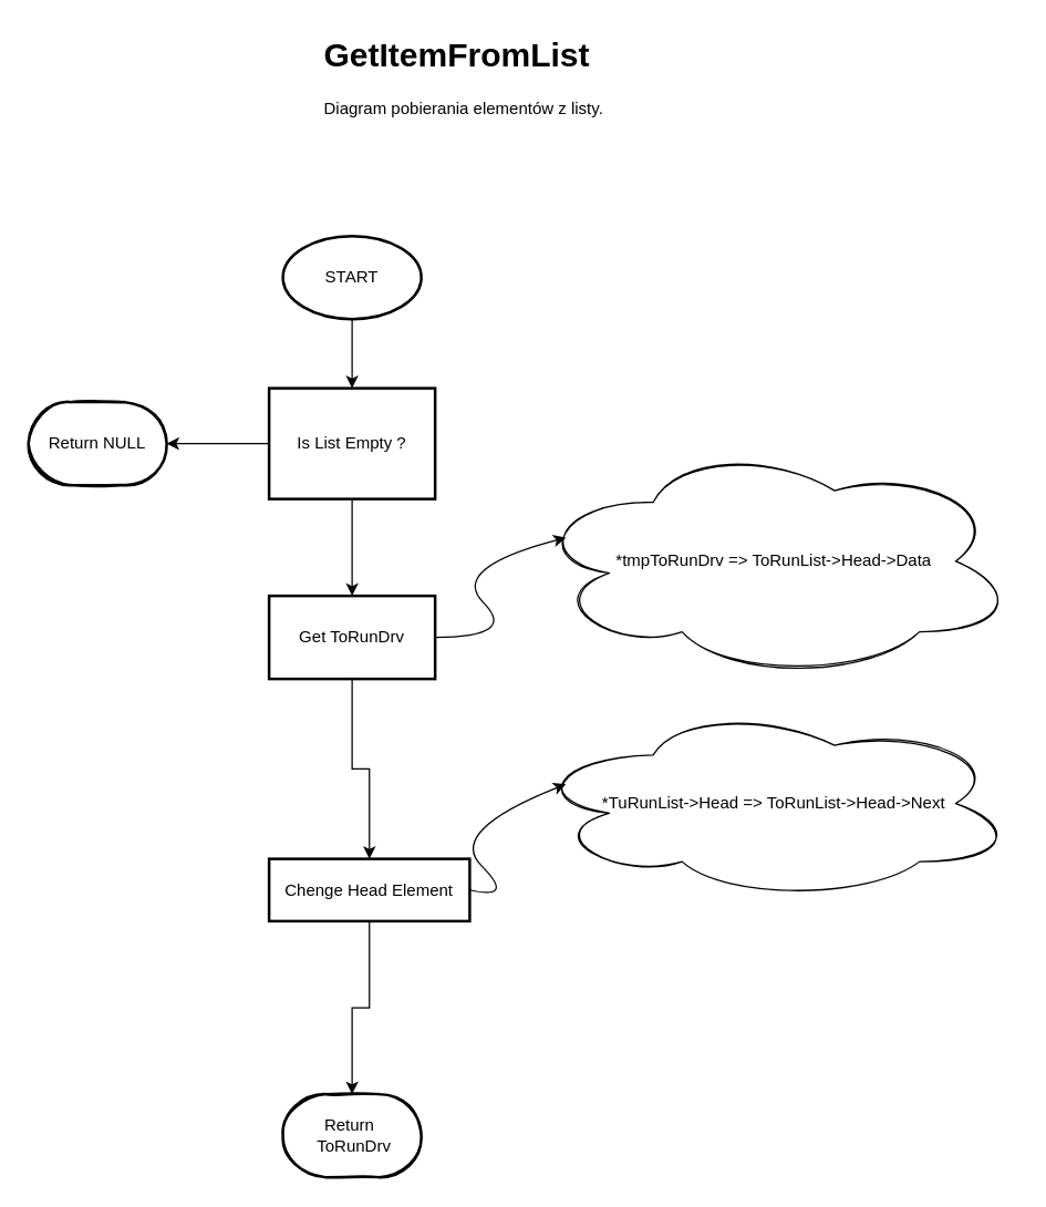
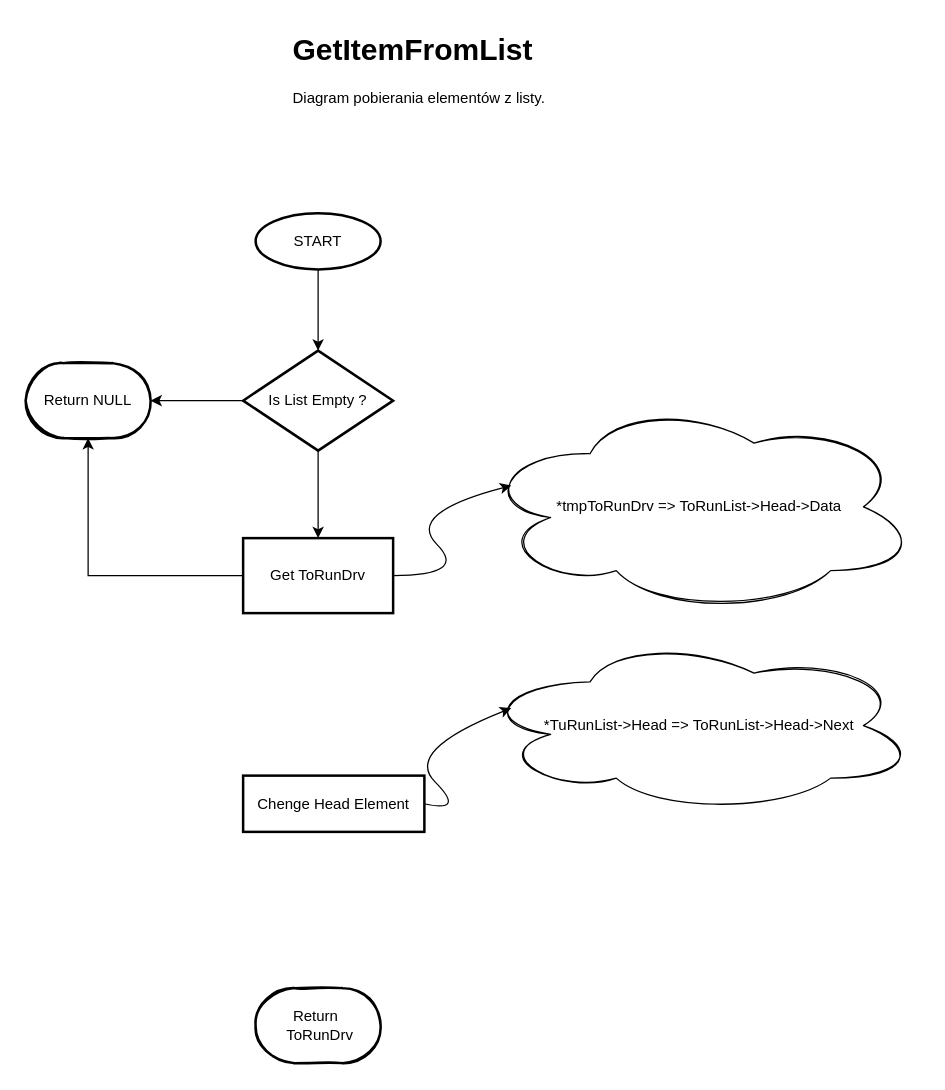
  <mxCell id="0" />
  <mxCell id="1" parent="0" />
  <mxCell id="2" value="&lt;h1&gt;GetItemFromList&lt;/h1&gt;&lt;p&gt;Diagram pobierania elementów z listy.&lt;/p&gt;" style="text;html=1;strokeColor=none;fillColor=none;spacing=5;spacingTop=-20;whiteSpace=wrap;overflow=hidden;rounded=0;" parent="1" vertex="1"><mxGeometry x="229" y="20" width="230" height="80" as="geometry" /></mxCell>
  <mxCell id="3" value="" style="edgeStyle=orthogonalEdgeStyle;rounded=0;orthogonalLoop=1;jettySize=auto;html=1;" edge="1" parent="1" source="4" target="13"><mxGeometry relative="1" as="geometry" /></mxCell>
- <mxCell id="4" value="START" style="strokeWidth=2;html=1;shape=mxgraph.flowchart.start_1;whiteSpace=wrap;" vertex="1" parent="1"><mxGeometry x="204" y="170" width="100" height="60" as="geometry" /></mxCell>
- <mxCell id="5" value="" style="edgeStyle=orthogonalEdgeStyle;rounded=0;orthogonalLoop=1;jettySize=auto;html=1;" edge="1" parent="1" source="6" target="9"><mxGeometry relative="1" as="geometry" /></mxCell>
+ <mxCell id="4" value="START" style="strokeWidth=2;html=1;shape=mxgraph.flowchart.start_1;whiteSpace=wrap;" vertex="1" parent="1"><mxGeometry x="204" y="170" width="100" height="45" as="geometry" /></mxCell>
+ <mxCell id="5" value="" style="edgeStyle=orthogonalEdgeStyle;rounded=0;orthogonalLoop=1;jettySize=auto;html=1;" edge="1" parent="1" source="6" target="14"><mxGeometry relative="1" as="geometry" /></mxCell>
  <mxCell id="6" value="Get ToRunDrv" style="whiteSpace=wrap;html=1;strokeWidth=2;" vertex="1" parent="1"><mxGeometry x="194" y="430" width="120" height="60" as="geometry" /></mxCell>
  <mxCell id="7" value="&lt;div style=&quot;&quot;&gt;&lt;span style=&quot;background-color: initial;&quot;&gt;*tmpToRunDrv =&amp;gt; ToRunList-&amp;gt;Head-&amp;gt;Data&lt;/span&gt;&lt;/div&gt;" style="ellipse;shape=cloud;whiteSpace=wrap;html=1;align=center;sketch=1;" vertex="1" parent="1"><mxGeometry x="384" y="320" width="350" height="170" as="geometry" /></mxCell>
- <mxCell id="8" value="" style="edgeStyle=orthogonalEdgeStyle;rounded=0;orthogonalLoop=1;jettySize=auto;html=1;" edge="1" parent="1" source="9" target="15"><mxGeometry relative="1" as="geometry" /></mxCell>
  <mxCell id="9" value="Chenge Head Element" style="whiteSpace=wrap;html=1;strokeWidth=2;" vertex="1" parent="1"><mxGeometry x="194" y="620" width="145" height="45" as="geometry" /></mxCell>
  <mxCell id="10" value="&lt;div style=&quot;&quot;&gt;&lt;span style=&quot;background-color: initial;&quot;&gt;*TuRunList-&amp;gt;Head =&amp;gt; ToRunList-&amp;gt;Head-&amp;gt;Next&lt;/span&gt;&lt;/div&gt;" style="ellipse;shape=cloud;whiteSpace=wrap;html=1;align=center;sketch=1;" vertex="1" parent="1"><mxGeometry x="384" y="510" width="350" height="140" as="geometry" /></mxCell>
  <mxCell id="11" value="" style="edgeStyle=orthogonalEdgeStyle;rounded=0;orthogonalLoop=1;jettySize=auto;html=1;" edge="1" parent="1" source="13" target="6"><mxGeometry relative="1" as="geometry" /></mxCell>
  <mxCell id="12" value="" style="edgeStyle=orthogonalEdgeStyle;rounded=0;orthogonalLoop=1;jettySize=auto;html=1;" edge="1" parent="1" source="13" target="14"><mxGeometry relative="1" as="geometry" /></mxCell>
- <mxCell id="13" value="Is List Empty ?" style="whiteSpace=wrap;html=1;strokeWidth=2;rounded=0;" vertex="1" parent="1"><mxGeometry x="194" y="280" width="120" height="80" as="geometry" /></mxCell>
+ <mxCell id="13" value="Is List Empty ?" style="rhombus;whiteSpace=wrap;html=1;strokeWidth=2;" vertex="1" parent="1"><mxGeometry x="194" y="280" width="120" height="80" as="geometry" /></mxCell>
  <mxCell id="14" value="Return NULL" style="strokeWidth=2;html=1;shape=mxgraph.flowchart.terminator;whiteSpace=wrap;sketch=1;" vertex="1" parent="1"><mxGeometry x="20" y="290" width="100" height="60" as="geometry" /></mxCell>
  <mxCell id="15" value="Return&amp;nbsp; &amp;nbsp;ToRunDrv" style="strokeWidth=2;html=1;shape=mxgraph.flowchart.terminator;whiteSpace=wrap;sketch=1;" vertex="1" parent="1"><mxGeometry x="204" y="790" width="100" height="60" as="geometry" /></mxCell>
  <mxCell id="16" value="" style="curved=1;endArrow=classic;html=1;rounded=0;exitX=1;exitY=0.5;exitDx=0;exitDy=0;entryX=0.07;entryY=0.4;entryDx=0;entryDy=0;entryPerimeter=0;" edge="1" parent="1" source="6" target="7"><mxGeometry width="50" height="50" relative="1" as="geometry"><mxPoint x="324" y="460" as="sourcePoint" /><mxPoint x="374" y="410" as="targetPoint" /><Array as="points"><mxPoint x="374" y="460" /><mxPoint x="324" y="410" /></Array></mxGeometry></mxCell>
  <mxCell id="17" value="" style="curved=1;endArrow=classic;html=1;rounded=0;exitX=1;exitY=0.5;exitDx=0;exitDy=0;entryX=0.07;entryY=0.4;entryDx=0;entryDy=0;entryPerimeter=0;" edge="1" parent="1" source="9" target="10"><mxGeometry width="50" height="50" relative="1" as="geometry"><mxPoint x="322.5" y="650" as="sourcePoint" /><mxPoint x="372.5" y="600" as="targetPoint" /><Array as="points"><mxPoint x="372.5" y="650" /><mxPoint x="322.5" y="600" /></Array></mxGeometry></mxCell>
